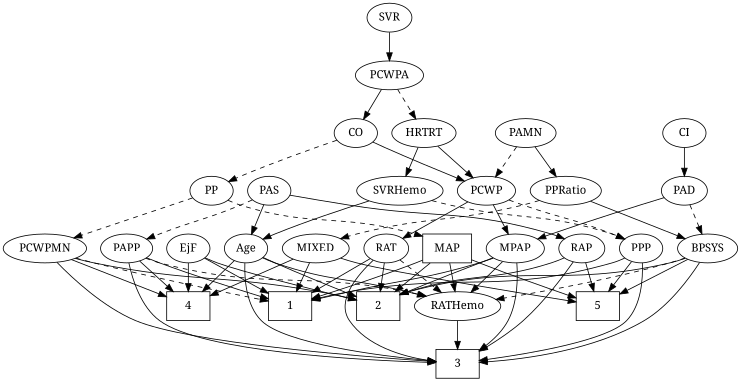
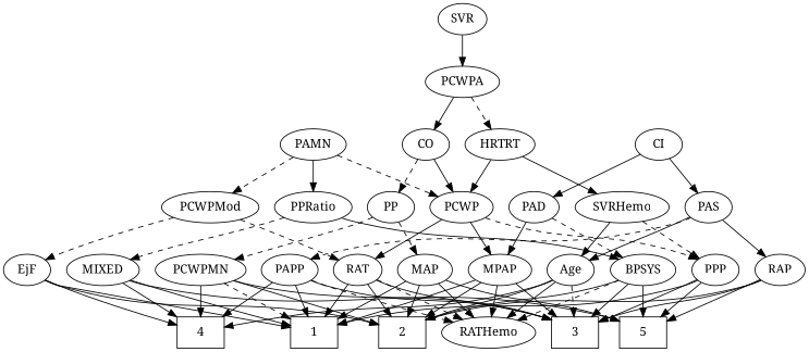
  strict digraph {
    fontname="Noto Serif"
    node [fontname="Noto Serif"]
    edge [fontname="Noto Serif" style=solid]
    1 [height=0.5 shape=box width=0.75]
    2 [height=0.5 shape=box width=0.75]
    3 [height=0.5 shape=box width=0.75]
    4 [height=0.5 shape=box width=0.75]
    5 [height=0.5 shape=box width=0.75]
    Age [height=0.5 width=0.75]
    RATHemo [height=0.5 width=1.3721]
    EjF [height=0.5 width=0.75]
    RAP [height=0.5 width=0.77632]
    MIXED [height=0.5 width=1.1193]
    MPAP [height=0.5 width=0.97491]
    BPSYS [height=0.5 width=1.0471]
    PAD [height=0.5 width=0.79437]
    CO [height=0.5 width=0.75]
    PP [height=0.5 width=0.75]
    PCWP [height=0.5 width=0.97491]
    PCWPMN [height=0.5 width=1.3902]
-   MAP [height=0.5 width=0.84854 shape=box]
+   MAP [height=0.5 width=0.84854]
    RAT [height=0.5 width=0.75827]
    PPP [height=0.5 width=0.75]
    PAS [height=0.5 width=0.75]
    PAPP [height=0.5 width=0.88464]
    PAMN [height=0.5 width=1.011]
+   PCWPMod [height=0.5 width=1.4443]
    PPRatio [height=0.5 width=1.1013]
    SVR [height=0.5 width=0.77632]
    PCWPA [height=0.5 width=1.1555]
    HRTRT [height=0.5 width=1.1013]
    SVRHemo [height=0.5 width=1.3902]
    CI [height=0.5 width=0.75]
    Age -> 2
-   Age -> 3
+   Age -> 3 [style=dashed]
    Age -> 4
    Age -> RATHemo
-   RATHemo -> 3
    EjF -> 1
    EjF -> 2
    EjF -> 4
    RAP -> 2
    RAP -> 3
    RAP -> 5
    MIXED -> 1
    MIXED -> 4
    MIXED -> 5
    MPAP -> 1
    MPAP -> 2
    MPAP -> 3
    MPAP -> RATHemo
    BPSYS -> 2
    BPSYS -> 3
    BPSYS -> 5
    BPSYS -> RATHemo [style=dashed]
    PAD -> MPAP
    PAD -> BPSYS [style=dashed]
    CO -> PP [style=dashed]
    CO -> PCWP
    PP -> PCWPMN [style=dashed]
    PP -> MAP [style=dashed]
    PCWP -> MPAP
    PCWP -> RAT
    PCWP -> PPP [style=dashed]
    PCWPMN -> 1 [style=dashed]
    PCWPMN -> 2
    PCWPMN -> 3
    PCWPMN -> 4
    MAP -> 1
    MAP -> 2
    MAP -> 5
    MAP -> RATHemo
    RAT -> 1
    RAT -> 2
    RAT -> 3
    RAT -> RATHemo [style=dashed]
    PPP -> 1
    PPP -> 3
    PPP -> 5
    PAS -> Age
    PAS -> RAP
    PAS -> PAPP [style=dashed]
    PAPP -> 1
    PAPP -> 3
    PAPP -> 4
    PAPP -> RATHemo [style=dashed]
    PAMN -> PCWP [style=dashed]
+   PAMN -> PCWPMod [style=dashed]
    PAMN -> PPRatio
+   PCWPMod -> EjF [style=dashed]
+   PCWPMod -> RAT [style=dashed]
    PPRatio -> MIXED [style=dashed]
    PPRatio -> BPSYS
    SVR -> PCWPA
    PCWPA -> CO
    PCWPA -> HRTRT [style=dashed]
    HRTRT -> PCWP
    HRTRT -> SVRHemo
    SVRHemo -> Age
    SVRHemo -> PPP [style=dashed]
    CI -> PAD
+   CI -> PAS
  }
